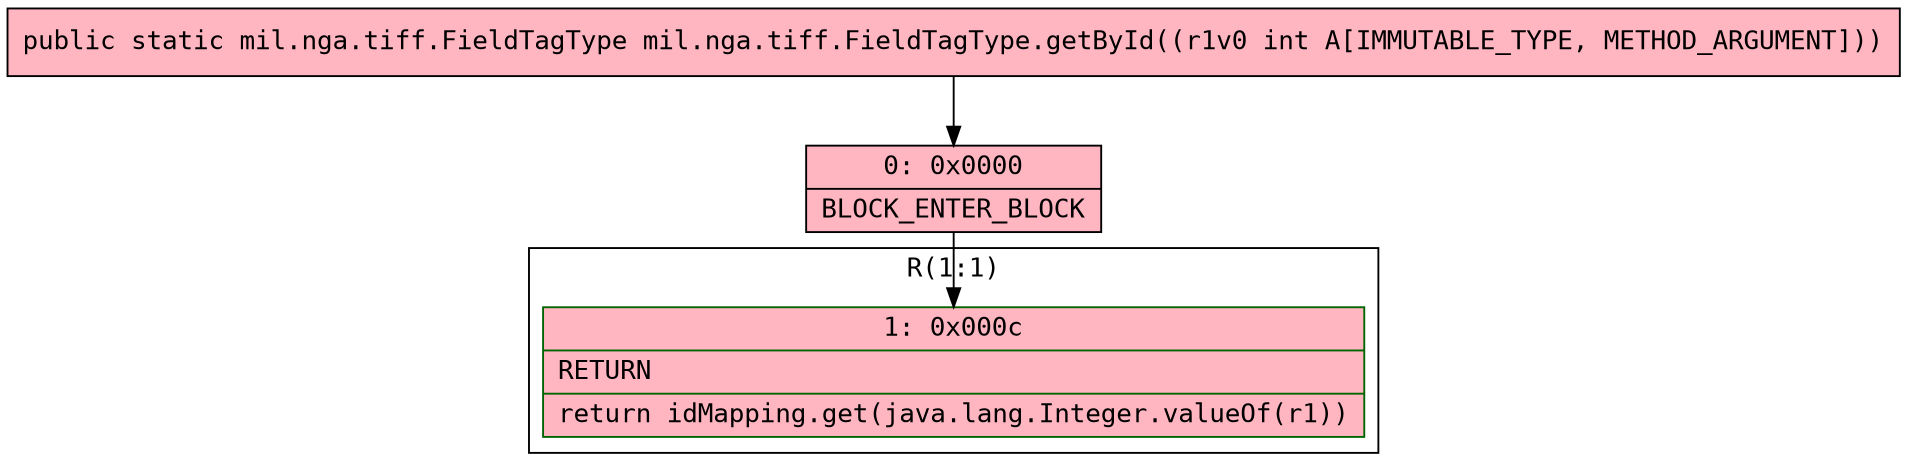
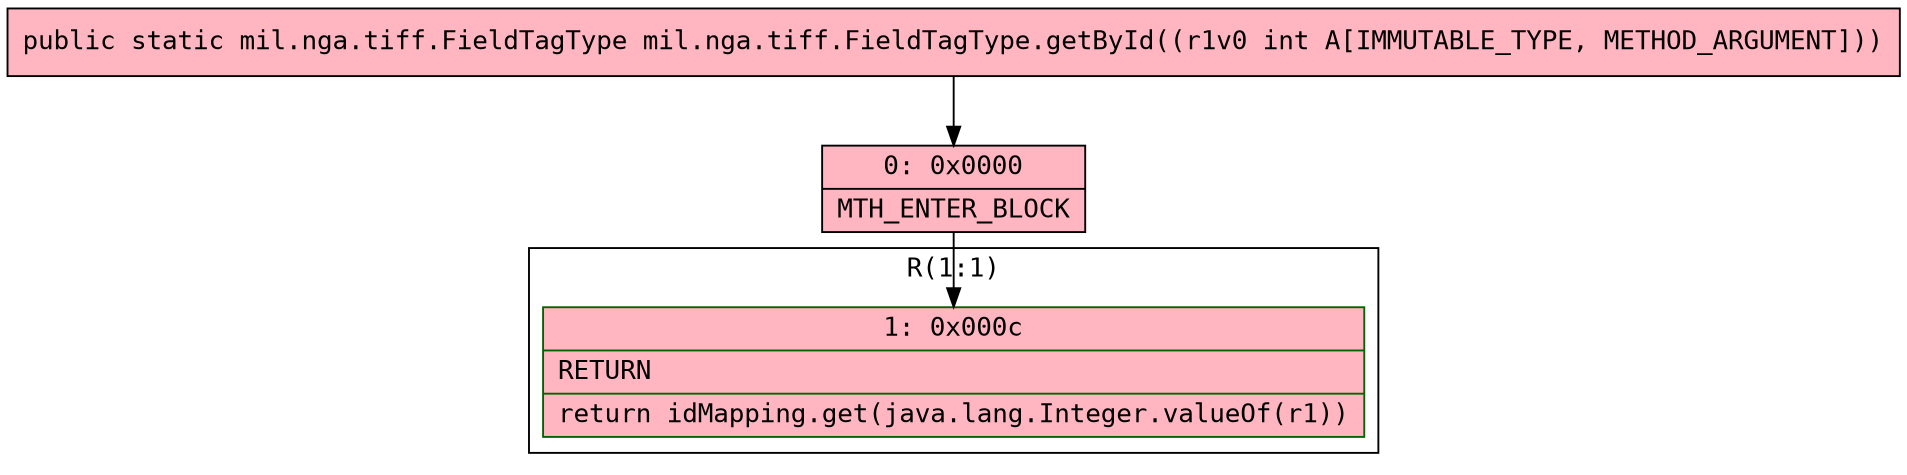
  digraph {
    fontname="DejaVu Sans Mono"
    node [color=black shape=record style=filled fillcolor=lightpink fontname="DejaVu Sans Mono"]
    edge [fontname="DejaVu Sans Mono"]
    n1 [color=darkgreen label="{1\:\ 0x000c|RETURN\l|return idMapping.get(java.lang.Integer.valueOf(r1))\l}"]
-   n2 [label="{0\:\ 0x0000|BLOCK_ENTER_BLOCK\l}"]
+   n2 [label="{0\:\ 0x0000|MTH_ENTER_BLOCK\l}"]
    n3 [label="{public static mil.nga.tiff.FieldTagType mil.nga.tiff.FieldTagType.getById((r1v0 int A[IMMUTABLE_TYPE, METHOD_ARGUMENT])) }"]
    subgraph cluster_1 {
      label="R(1:1)"
      n1
    }
    n2 -> n1
    n3 -> n2
  }
